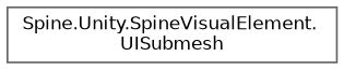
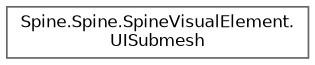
  digraph {
    rankdir=TB
-   n1 [color=grey40 fillcolor=white fontname=Helvetica fontsize=10 height=0.2 label="Spine.Unity.SpineVisualElement.\lUISubmesh" shape=box style=filled width=0.4]
+   n1 [color=grey40 fillcolor=white fontname=Helvetica fontsize=10 height=0.2 label="Spine.Spine.SpineVisualElement.\lUISubmesh" shape=box style=filled width=0.4]
  }
